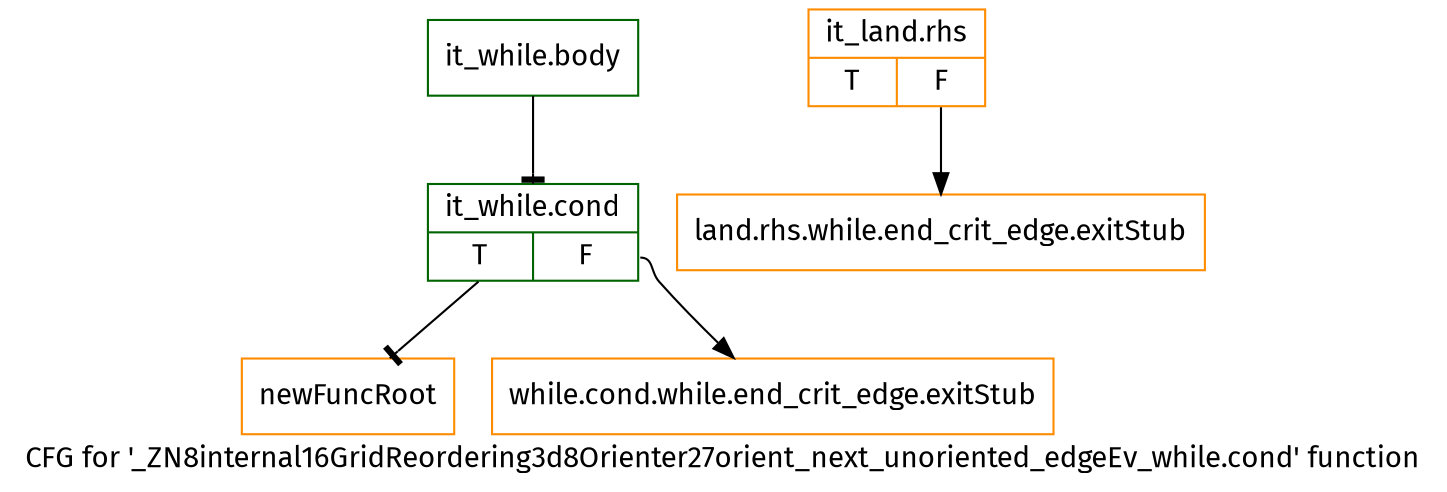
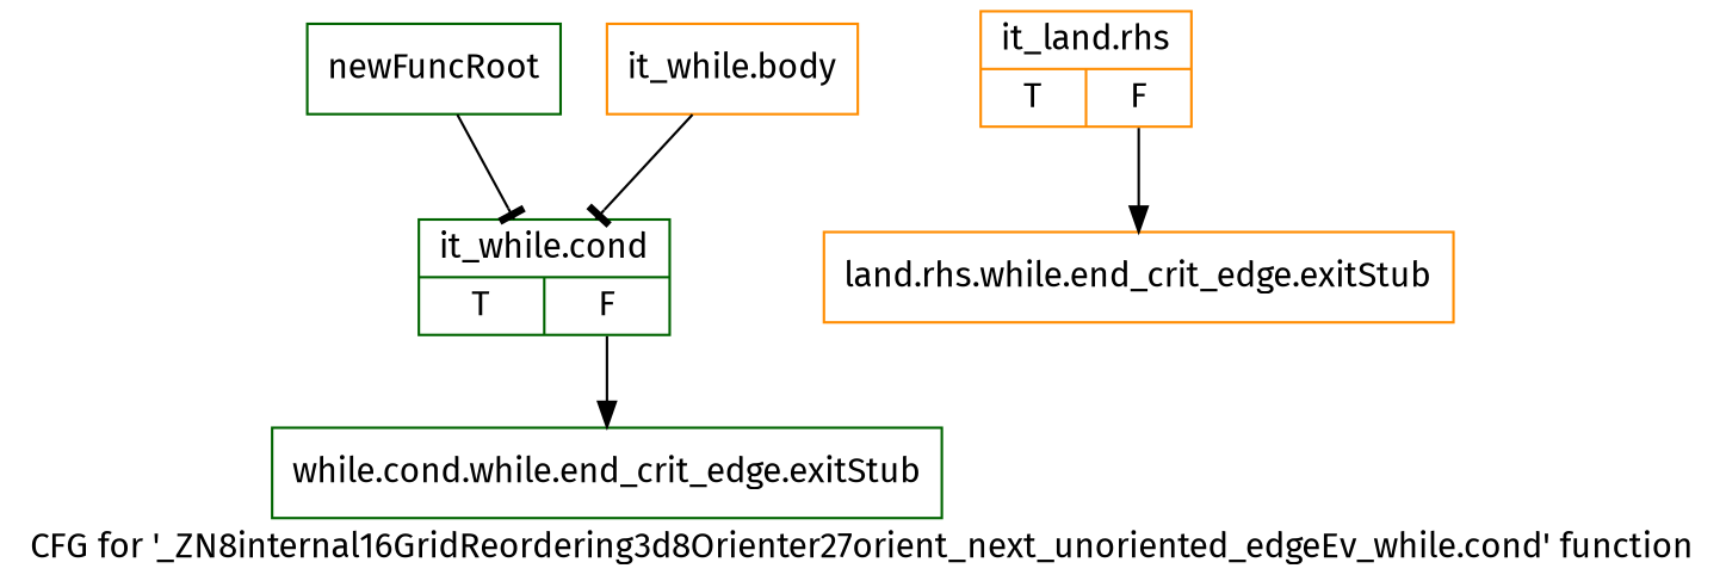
  digraph {
    fontname="Fira Sans"
    label="CFG for '_ZN8internal16GridReordering3d8Orienter27orient_next_unoriented_edgeEv_while.cond' function"
    node [color=darkorange fontname="Fira Sans" shape=record]
    edge [arrowhead=tee fontname="Fira Sans"]
-   n1 [label="{newFuncRoot}"]
+   n1 [color=darkgreen label="{newFuncRoot}"]
    n2 [color=darkgreen label="{it_while.cond|{<s0>T|<s1>F}}"]
-   n3 [label="{while.cond.while.end_crit_edge.exitStub}"]
+   n3 [color=darkgreen label="{while.cond.while.end_crit_edge.exitStub}"]
    n4 [label="{it_land.rhs|{<s0>T|<s1>F}}"]
    n5 [label="{land.rhs.while.end_crit_edge.exitStub}"]
-   n6 [color=darkgreen label="{it_while.body}"]
-   n2 -> n1
+   n6 [label="{it_while.body}"]
+   n1 -> n2
    n2 -> n3 [arrowhead=normal tailport=s1]
    n4 -> n5 [arrowhead=normal tailport=s1]
    n6 -> n2
  }
